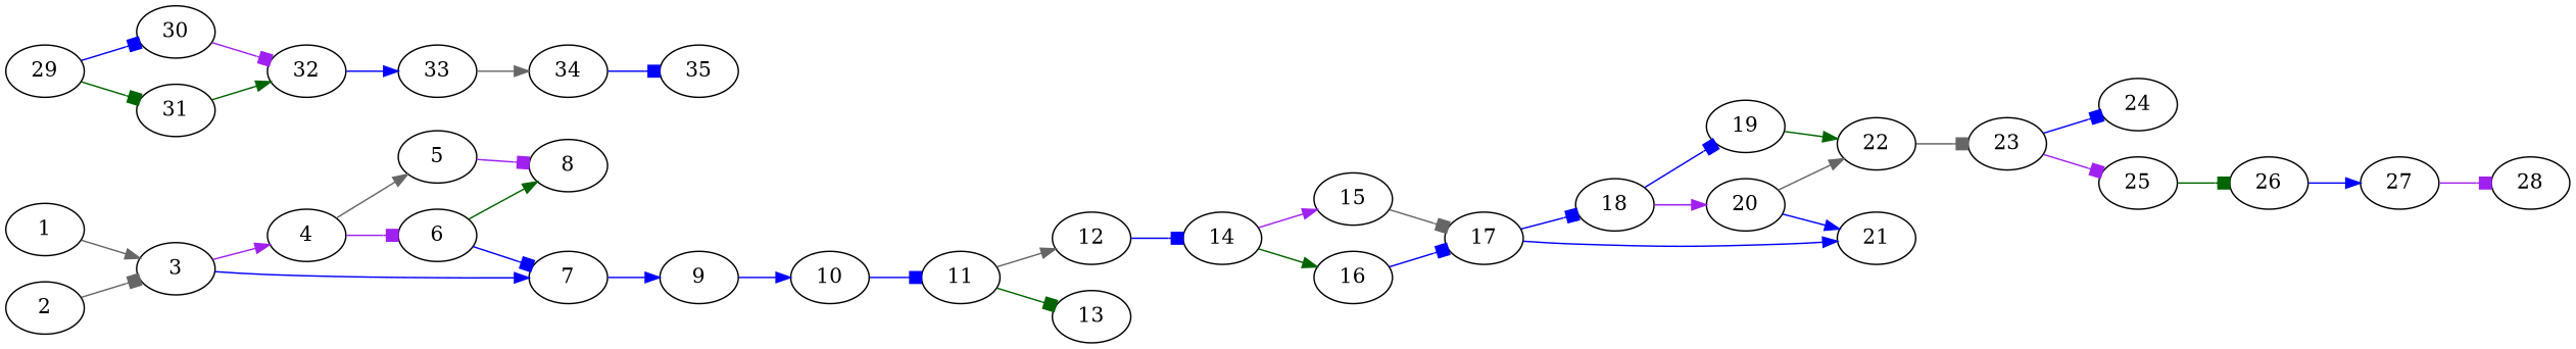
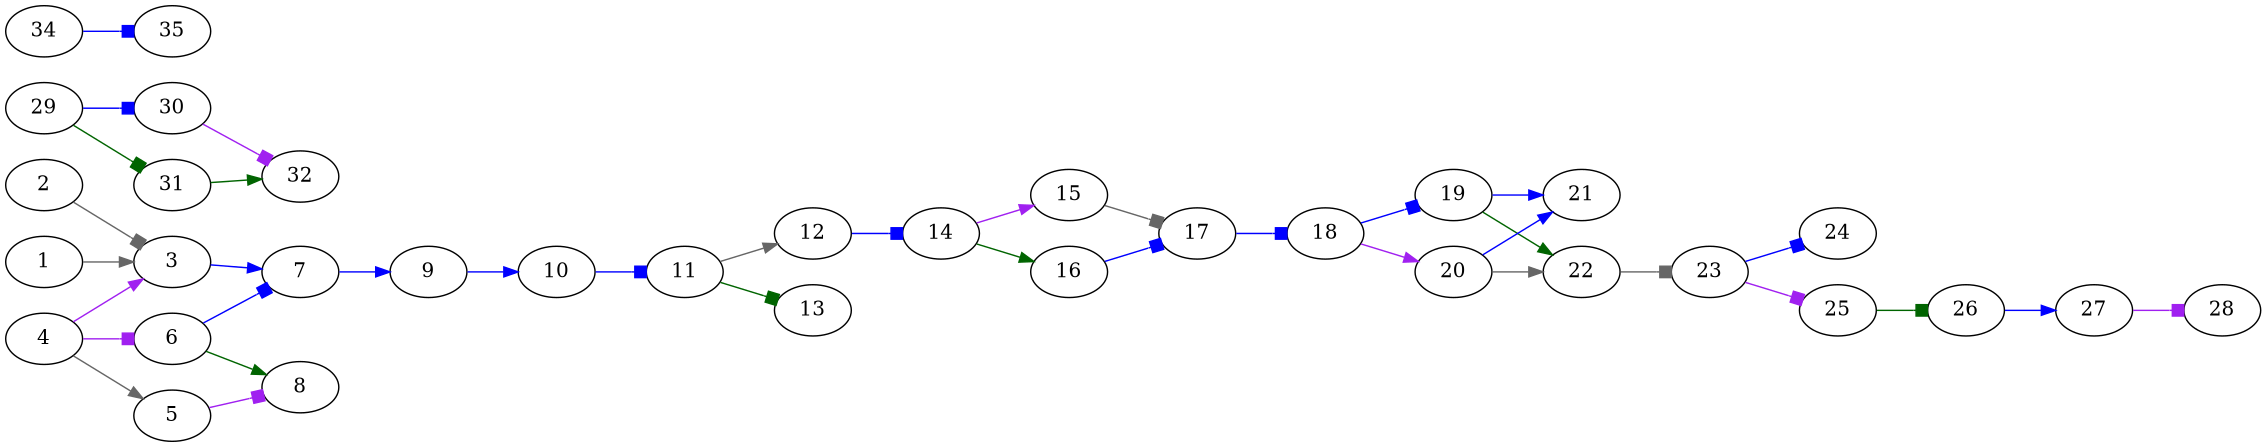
  digraph {
    rankdir=LR
    node [alpha=0.13]
    edge [arrowhead=box color=blue]
    1 [alpha=0.03 expect_size=18719744]
    3 [alpha=0.10 expect_size=48756736]
    4 [alpha=0.17 expect_size=41851904]
    7 [alpha=0.08 expect_size=34460672]
    5 [alpha=0.02 expect_size=6149120]
    6 [alpha=0.07 expect_size=39630848]
    2 [alpha=0.17 expect_size=46807040]
    8 [alpha=0.15 expect_size=29355008]
    9 [expect_size=51022848]
    10 [alpha=0.18 expect_size=21406720]
    11 [expect_size=47724544]
    12 [alpha=0.05 expect_size=7112704]
    13 [alpha=0.06 expect_size=47600640]
    14 [alpha=0.08 expect_size=24877056]
    15 [alpha=0.07 expect_size=18060288]
    16 [expect_size=21963776]
    17 [alpha=0.18 expect_size=39299072]
    18 [alpha=0.10 expect_size=10106880]
    19 [alpha=0.08 expect_size=44875776]
    20 [expect_size=27848704]
    21 [alpha=0.04 expect_size=22731776]
    22 [expect_size=6470656]
    23 [alpha=0.00 expect_size=18669568]
    24 [alpha=0.03 expect_size=32020480]
    25 [alpha=0.06 expect_size=51987456]
    26 [alpha=0.03 expect_size=22049792]
    27 [expect_size=6686720]
    28 [alpha=0.14 expect_size=48897024]
    29 [expect_size=25702400]
    30 [alpha=0.20 expect_size=44086272]
    31 [alpha=0.04 expect_size=27920384]
    32 [alpha=0.09 expect_size=37866496]
-   33 [expect_size=21117952]
    34 [alpha=0.04 expect_size=21188608]
    35 [alpha=0.01 expect_size=27503616]
    1 -> 3 [arrowhead=normal color=gray40]
-   3 -> 4 [arrowhead=normal color=purple]
+   4 -> 3 [arrowhead=normal color=purple]
    3 -> 7 [arrowhead=normal]
    4 -> 5 [arrowhead=normal color=gray40]
    4 -> 6 [color=purple]
    7 -> 9 [arrowhead=normal]
    5 -> 8 [color=purple]
    6 -> 7
    6 -> 8 [arrowhead=normal color=darkgreen]
    2 -> 3 [color=gray40]
    9 -> 10 [arrowhead=normal]
    10 -> 11
    11 -> 12 [arrowhead=normal color=gray40]
    11 -> 13 [color=darkgreen]
    12 -> 14
    14 -> 15 [arrowhead=normal color=purple]
    14 -> 16 [arrowhead=normal color=darkgreen]
    15 -> 17 [color=gray40]
    16 -> 17
    17 -> 18
    18 -> 19
    18 -> 20 [arrowhead=normal color=purple]
-   17 -> 21 [arrowhead=normal]
+   19 -> 21 [arrowhead=normal]
    19 -> 22 [arrowhead=normal color=darkgreen]
    20 -> 21 [arrowhead=normal]
    20 -> 22 [arrowhead=normal color=gray40]
    22 -> 23 [color=gray40]
    23 -> 24
    23 -> 25 [color=purple]
    25 -> 26 [color=darkgreen]
    26 -> 27 [arrowhead=normal]
    27 -> 28 [color=purple]
    29 -> 30
    29 -> 31 [color=darkgreen]
    30 -> 32 [color=purple]
    31 -> 32 [arrowhead=normal color=darkgreen]
-   32 -> 33 [arrowhead=normal]
-   33 -> 34 [arrowhead=normal color=gray40]
    34 -> 35
  }
